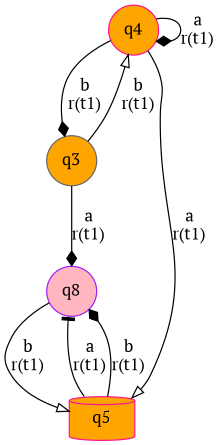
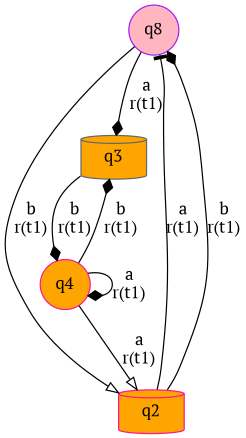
  digraph {
    fontname="PT Serif"
    node [color=deeppink fillcolor=orange fontname="PT Serif" shape=circle style=filled]
    edge [arrowhead=diamond fontname="PT Serif"]
    n1 [color=purple fillcolor=lightpink label=q8]
-   n2 [label=q5 shape=cylinder]
-   n3 [color=gray40 label=q3]
+   n2 [label=q2 shape=cylinder]
+   n3 [color=gray40 label=q3 shape=cylinder]
    n4 [label=q4]
    n1 -> n2 [arrowhead=onormal label="b\nr(t1)\n"]
-   n3 -> n1 [label="a\nr(t1)\n"]
+   n1 -> n3 [label="a\nr(t1)\n"]
    n2 -> n1 [arrowhead=tee label="a\nr(t1)\n"]
    n2 -> n1 [label="b\nr(t1)\n"]
-   n3 -> n4 [arrowhead=onormal label="b\nr(t1)\n"]
+   n3 -> n4 [label="b\nr(t1)\n"]
    n4 -> n2 [arrowhead=onormal label="a\nr(t1)\n"]
    n4 -> n3 [label="b\nr(t1)\n"]
    n4 -> n4 [label="a\nr(t1)\n"]
  }
